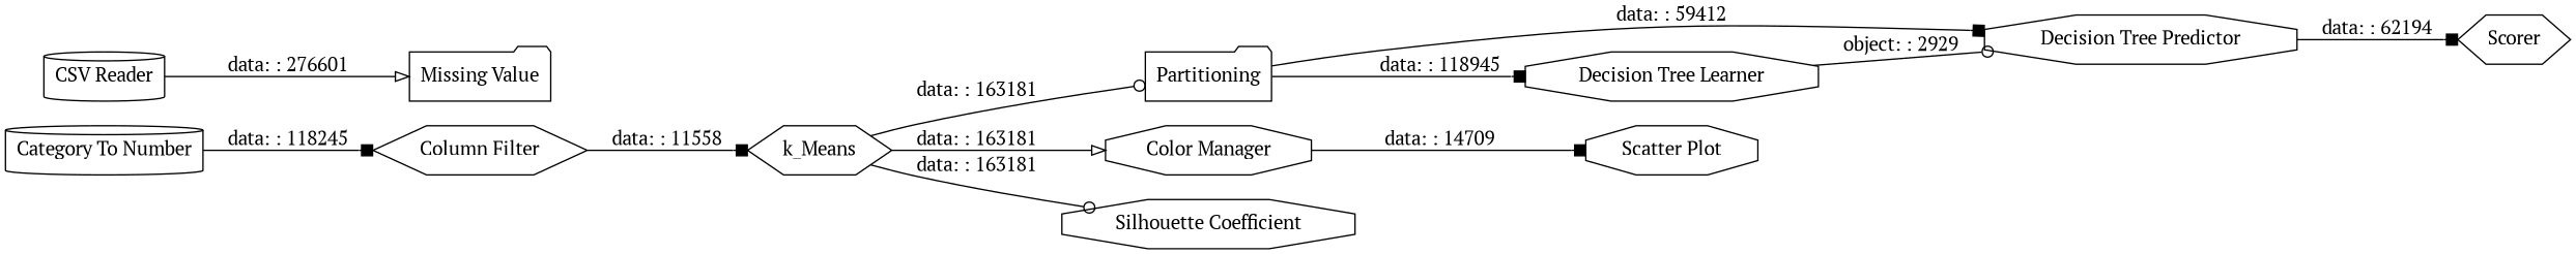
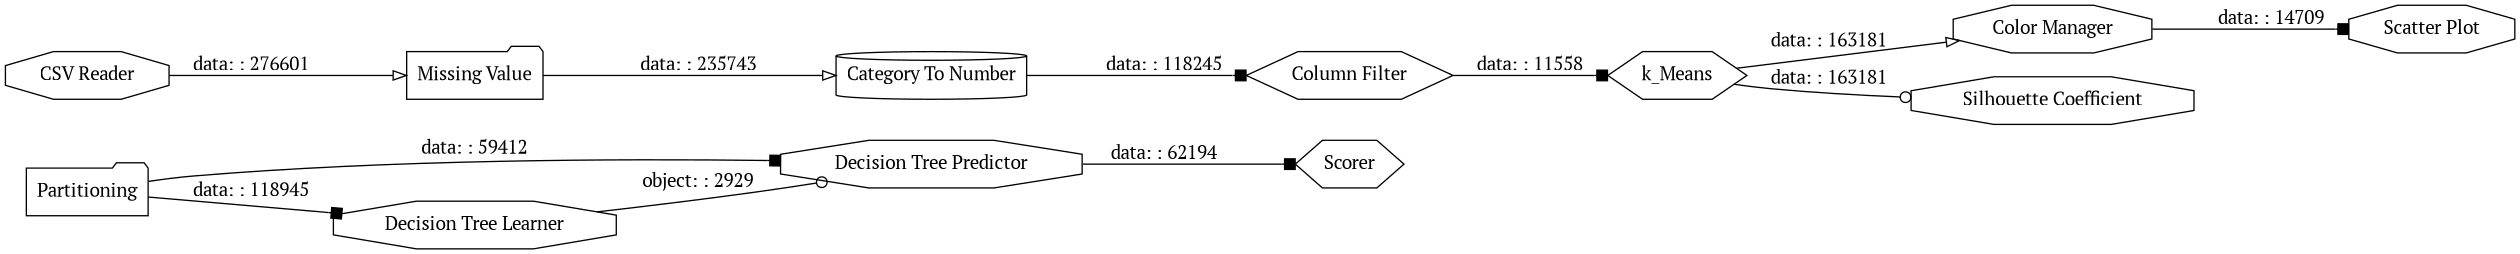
  digraph {
    fontname="PT Serif"
    rankdir=LR
    node [fontname="PT Serif" shape=octagon]
    edge [arrowhead=box fontname="PT Serif"]
    n1 [label=Partitioning shape=folder]
    n2 [label="Decision Tree Predictor"]
    n3 [label="Decision Tree Learner"]
    n4 [label=Scorer shape=hexagon]
    n5 [label="Color Manager"]
    n6 [label="Scatter Plot"]
    n7 [label=k_Means shape=hexagon]
    n8 [label="Silhouette Coefficient"]
-   n9 [label="CSV Reader" shape=cylinder]
+   n9 [label="CSV Reader"]
    n10 [label="Missing Value" shape=folder]
    n11 [label="Category To Number" shape=cylinder]
    n12 [label="Column Filter" shape=hexagon]
    n1 -> n2 [label="data: : 59412"]
    n1 -> n3 [label="data: : 118945"]
    n2 -> n4 [label="data: : 62194"]
    n3 -> n2 [arrowhead=odot label="object: : 2929"]
    n5 -> n6 [label="data: : 14709"]
-   n7 -> n1 [arrowhead=odot label="data: : 163181"]
    n7 -> n5 [arrowhead=onormal label="data: : 163181"]
    n7 -> n8 [arrowhead=odot label="data: : 163181"]
    n9 -> n10 [arrowhead=onormal label="data: : 276601"]
+   n10 -> n11 [arrowhead=onormal label="data: : 235743"]
    n11 -> n12 [label="data: : 118245"]
    n12 -> n7 [label="data: : 11558"]
  }
